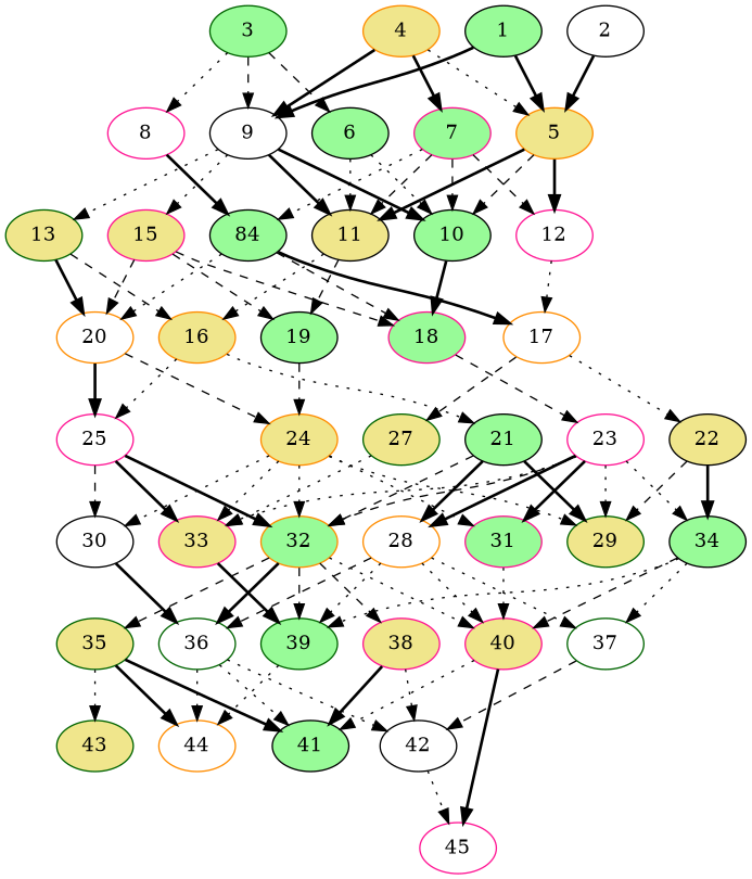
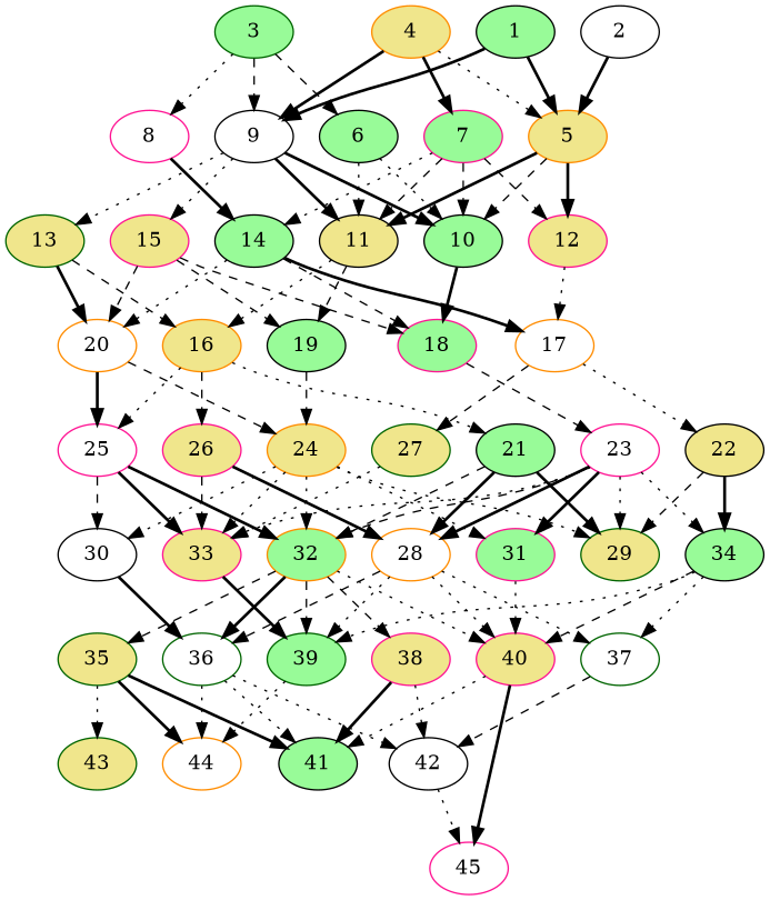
  digraph {
    node [alpha=0.02 color=black fillcolor=khaki style=filled]
    edge [style=dotted]
    1 [alpha=0.10 expect_size=48904192 fillcolor=palegreen]
    5 [color=darkorange expect_size=15025152]
    9 [alpha=0.19 expect_size=48260096 fillcolor=white]
    10 [alpha=0.14 expect_size=44914688 fillcolor=palegreen]
    11 [alpha=0.16 expect_size=24862720]
-   12 [alpha=0.09 color=deeppink expect_size=47314944 fillcolor=white]
+   12 [alpha=0.09 color=deeppink expect_size=47314944]
    13 [alpha=0.15 color=darkgreen expect_size=11338752]
    15 [alpha=0.05 color=deeppink expect_size=18308096]
    18 [alpha=0.03 color=deeppink expect_size=49694720 fillcolor=palegreen]
    16 [color=darkorange expect_size=22525952]
    19 [alpha=0.08 expect_size=35683328 fillcolor=palegreen]
    17 [alpha=0.12 color=darkorange expect_size=24177664 fillcolor=white]
    20 [alpha=0.10 color=darkorange expect_size=34397184 fillcolor=white]
    2 [alpha=0.05 expect_size=31056896 fillcolor=white]
    3 [alpha=0.13 color=darkgreen expect_size=32801792 fillcolor=palegreen]
    6 [alpha=0.01 expect_size=31510528 fillcolor=palegreen]
    8 [alpha=0.14 color=deeppink expect_size=25027584 fillcolor=white]
-   14 [alpha=0.09 expect_size=40857600 fillcolor=palegreen label=84]
+   14 [alpha=0.09 expect_size=40857600 fillcolor=palegreen]
    4 [alpha=0.10 color=darkorange expect_size=49869824]
    7 [alpha=0.11 color=deeppink expect_size=43373568 fillcolor=palegreen]
    23 [alpha=0.06 color=deeppink expect_size=30370816 fillcolor=white]
    21 [alpha=0.11 expect_size=19363840 fillcolor=palegreen]
    25 [alpha=0.14 color=deeppink expect_size=39484416 fillcolor=white]
+   26 [alpha=0.12 color=deeppink expect_size=52269056]
    24 [alpha=0.08 color=darkorange expect_size=17785856]
    22 [expect_size=9907200]
    27 [alpha=0.05 color=darkgreen expect_size=8838144]
    28 [alpha=0.07 color=darkorange expect_size=36776960 fillcolor=white]
    29 [alpha=0.07 color=darkgreen expect_size=44151808]
    32 [alpha=0.13 color=darkorange expect_size=18045952 fillcolor=palegreen]
    33 [alpha=0.19 color=deeppink expect_size=23569408]
    34 [alpha=0.20 expect_size=36762624 fillcolor=palegreen]
    31 [alpha=0.10 color=deeppink expect_size=39820288 fillcolor=palegreen]
    30 [alpha=0.04 expect_size=15889408 fillcolor=white]
    36 [alpha=0.20 color=darkgreen expect_size=41079808 fillcolor=white]
    37 [color=darkgreen expect_size=21069824 fillcolor=white]
    39 [alpha=0.16 color=darkgreen expect_size=49969152 fillcolor=palegreen]
    40 [alpha=0.01 color=deeppink expect_size=20124672]
    35 [alpha=0.06 color=darkgreen expect_size=7881728]
    38 [color=deeppink expect_size=33166336]
    41 [alpha=0.13 expect_size=30489600 fillcolor=palegreen]
    44 [alpha=0.01 color=darkorange expect_size=33839104 fillcolor=white]
    42 [alpha=0.07 expect_size=6313984 fillcolor=white]
    45 [alpha=0.06 color=deeppink expect_size=32878592 fillcolor=white]
    43 [alpha=0.12 color=darkgreen expect_size=36855808]
    1 -> 5 [style=bold]
    1 -> 9 [style=bold]
    5 -> 10 [style=dashed]
    5 -> 11 [style=bold]
    5 -> 12 [style=bold]
    9 -> 10 [style=bold]
    9 -> 11 [style=bold]
    9 -> 13
    9 -> 15
    10 -> 18 [style=bold]
    11 -> 16
    11 -> 19 [style=dashed]
    12 -> 17
    13 -> 16 [style=dashed]
    13 -> 20 [style=bold]
    15 -> 18 [style=dashed]
    15 -> 19 [style=dashed]
    15 -> 20 [style=dashed]
    18 -> 23 [style=dashed]
    16 -> 21
    16 -> 25
+   16 -> 26 [style=dashed]
    19 -> 24 [style=dashed]
    17 -> 22
    17 -> 27 [style=dashed]
    20 -> 25 [style=bold]
    20 -> 24 [style=dashed]
    2 -> 5 [style=bold]
    3 -> 9 [style=dashed]
    3 -> 6 [style=dashed]
    3 -> 8
    6 -> 10
    6 -> 11
    8 -> 14 [style=bold]
    14 -> 18 [style=dashed]
    14 -> 17 [style=bold]
    14 -> 20
    4 -> 5
    4 -> 9 [style=bold]
    4 -> 7 [style=bold]
    7 -> 10 [style=dashed]
    7 -> 11 [style=dashed]
    7 -> 12 [style=dashed]
    7 -> 14
    23 -> 28 [style=bold]
    23 -> 29
    23 -> 32 [style=dashed]
    23 -> 33
    23 -> 34
    23 -> 31 [style=bold]
    21 -> 28 [style=bold]
    21 -> 29 [style=bold]
    21 -> 32 [style=dashed]
    25 -> 32 [style=bold]
    25 -> 33 [style=bold]
    25 -> 30 [style=dashed]
+   26 -> 28 [style=bold]
+   26 -> 33 [style=dashed]
    24 -> 29
    24 -> 32
    24 -> 33
    24 -> 31
    24 -> 30
    22 -> 29 [style=dashed]
    22 -> 34 [style=bold]
    27 -> 33
    28 -> 36 [style=dashed]
    28 -> 37
    28 -> 39
    28 -> 40
    32 -> 36 [style=bold]
    32 -> 39 [style=dashed]
    32 -> 40
    32 -> 35 [style=dashed]
    32 -> 38 [style=dashed]
    33 -> 39 [style=bold]
    34 -> 37
    34 -> 39
    34 -> 40 [style=dashed]
    31 -> 40
    30 -> 36 [style=bold]
    36 -> 41
    36 -> 44
    36 -> 42
    37 -> 42 [style=dashed]
    39 -> 44
    40 -> 41
    40 -> 45 [style=bold]
    35 -> 41 [style=bold]
    35 -> 44 [style=bold]
    35 -> 43
    38 -> 41 [style=bold]
    38 -> 42
    42 -> 45
  }
